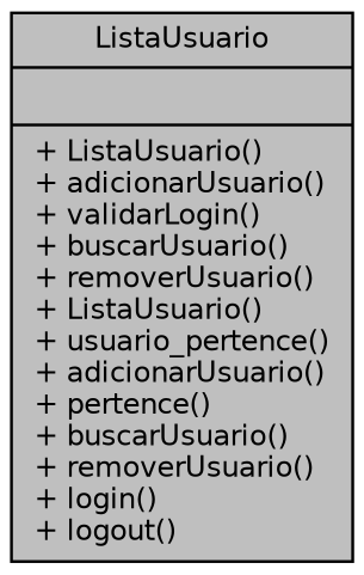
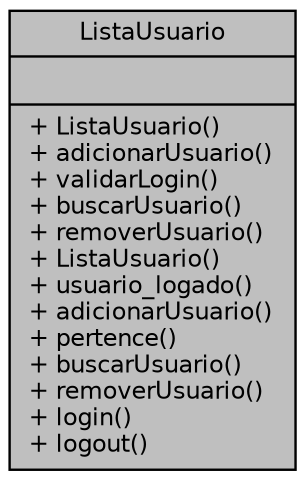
  digraph {
-   n1 [color=black fillcolor=grey75 fontcolor=black fontname=Helvetica fontsize=10 height=0.2 label="{ListaUsuario\n||+ ListaUsuario()\l+ adicionarUsuario()\l+ validarLogin()\l+ buscarUsuario()\l+ removerUsuario()\l+ ListaUsuario()\l+ usuario_pertence()\l+ adicionarUsuario()\l+ pertence()\l+ buscarUsuario()\l+ removerUsuario()\l+ login()\l+ logout()\l}" shape=record style=filled width=0.4]
+   n1 [color=black fillcolor=grey75 fontcolor=black fontname=Helvetica fontsize=10 height=0.2 label="{ListaUsuario\n||+ ListaUsuario()\l+ adicionarUsuario()\l+ validarLogin()\l+ buscarUsuario()\l+ removerUsuario()\l+ ListaUsuario()\l+ usuario_logado()\l+ adicionarUsuario()\l+ pertence()\l+ buscarUsuario()\l+ removerUsuario()\l+ login()\l+ logout()\l}" shape=record style=filled width=0.4]
  }
